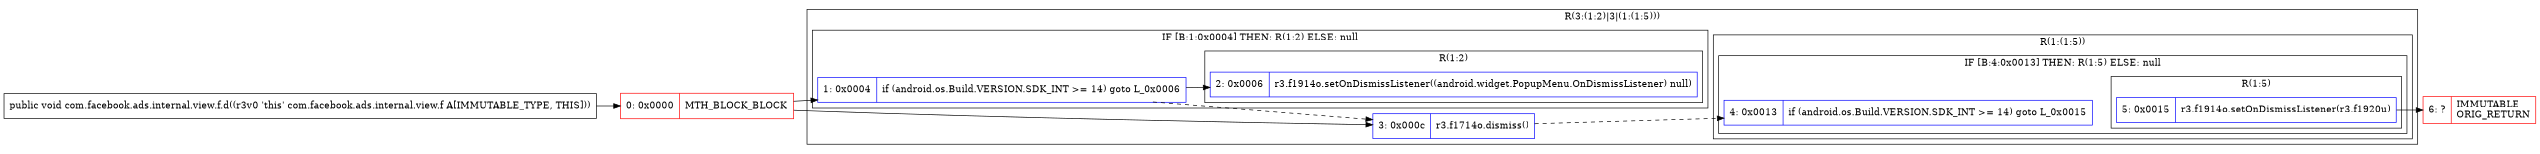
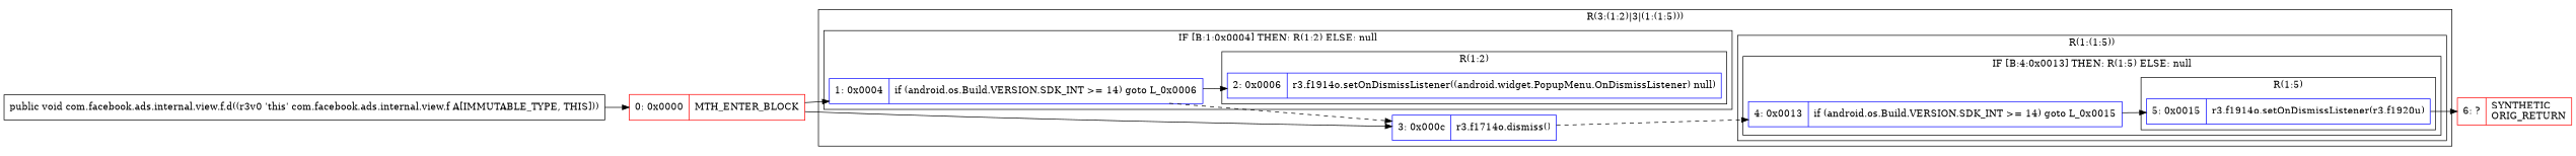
  digraph {
    rankdir=LR
    node [color=blue shape=record]
    n1 [label="{2\:\ 0x0006|r3.f1914o.setOnDismissListener((android.widget.PopupMenu.OnDismissListener) null)\l}"]
    n2 [label="{1\:\ 0x0004|if (android.os.Build.VERSION.SDK_INT \>= 14) goto L_0x0006\l}"]
    n3 [label="{5\:\ 0x0015|r3.f1914o.setOnDismissListener(r3.f1920u)\l}"]
    n4 [label="{4\:\ 0x0013|if (android.os.Build.VERSION.SDK_INT \>= 14) goto L_0x0015\l}"]
    n5 [label="{3\:\ 0x000c|r3.f1714o.dismiss()\l}"]
-   n6 [color=red label="{6\:\ ?|IMMUTABLE\lORIG_RETURN\l}"]
-   n7 [color=red label="{0\:\ 0x0000|MTH_BLOCK_BLOCK\l}"]
+   n6 [color=red label="{6\:\ ?|SYNTHETIC\lORIG_RETURN\l}"]
+   n7 [color=red label="{0\:\ 0x0000|MTH_ENTER_BLOCK\l}"]
    n8 [label="{public void com.facebook.ads.internal.view.f.d((r3v0 'this' com.facebook.ads.internal.view.f A[IMMUTABLE_TYPE, THIS])) }" color=""]
    subgraph cluster_1 {
      label="R(3:(1:2)|3|(1:(1:5)))"
      n5
      subgraph cluster_2 {
        label="IF [B:1:0x0004] THEN: R(1:2) ELSE: null"
        n2
        subgraph cluster_3 {
          label="R(1:2)"
          n1
        }
      }
      subgraph cluster_4 {
        label="R(1:(1:5))"
        subgraph cluster_5 {
          label="IF [B:4:0x0013] THEN: R(1:5) ELSE: null"
          n4
          subgraph cluster_6 {
            label="R(1:5)"
            n3
          }
        }
      }
    }
    n2 -> n1
    n2 -> n5 [style=dashed]
    n3 -> n6
+   n4 -> n3
    n5 -> n4 [style=dashed]
    n7 -> n2
    n7 -> n5
    n8 -> n7
  }
